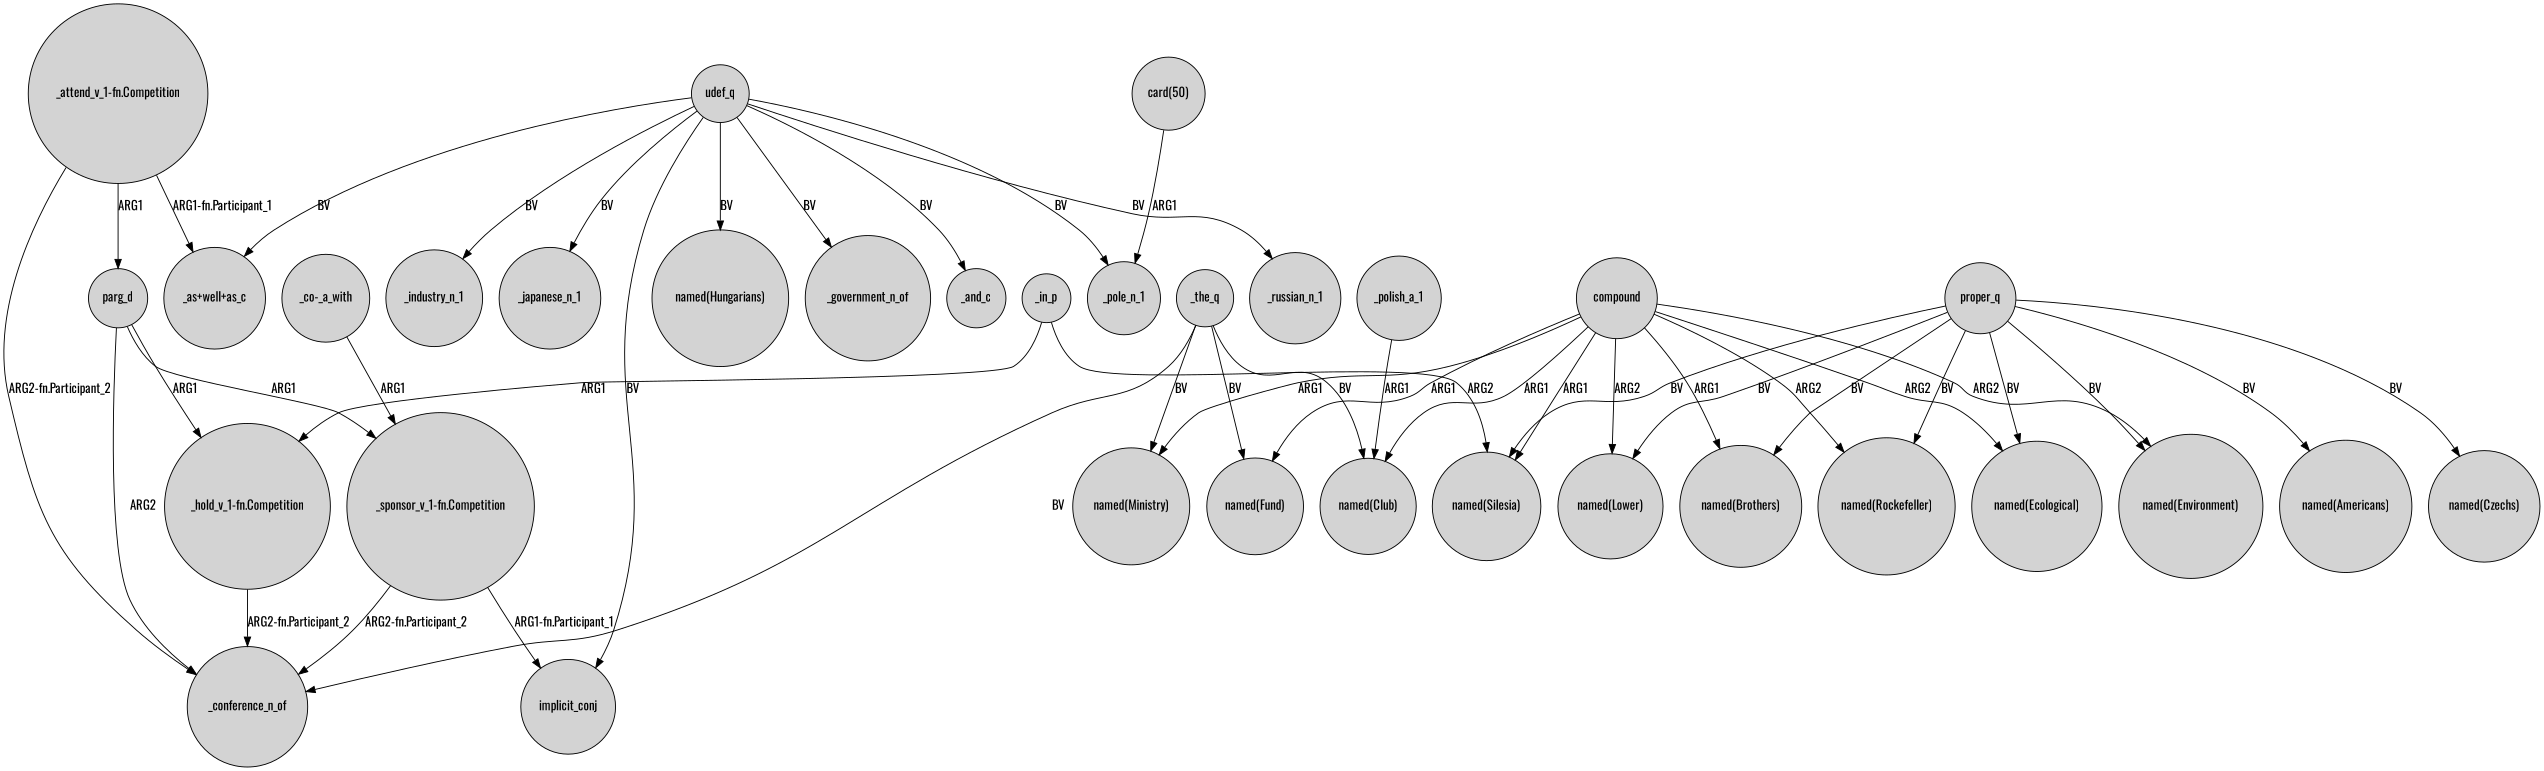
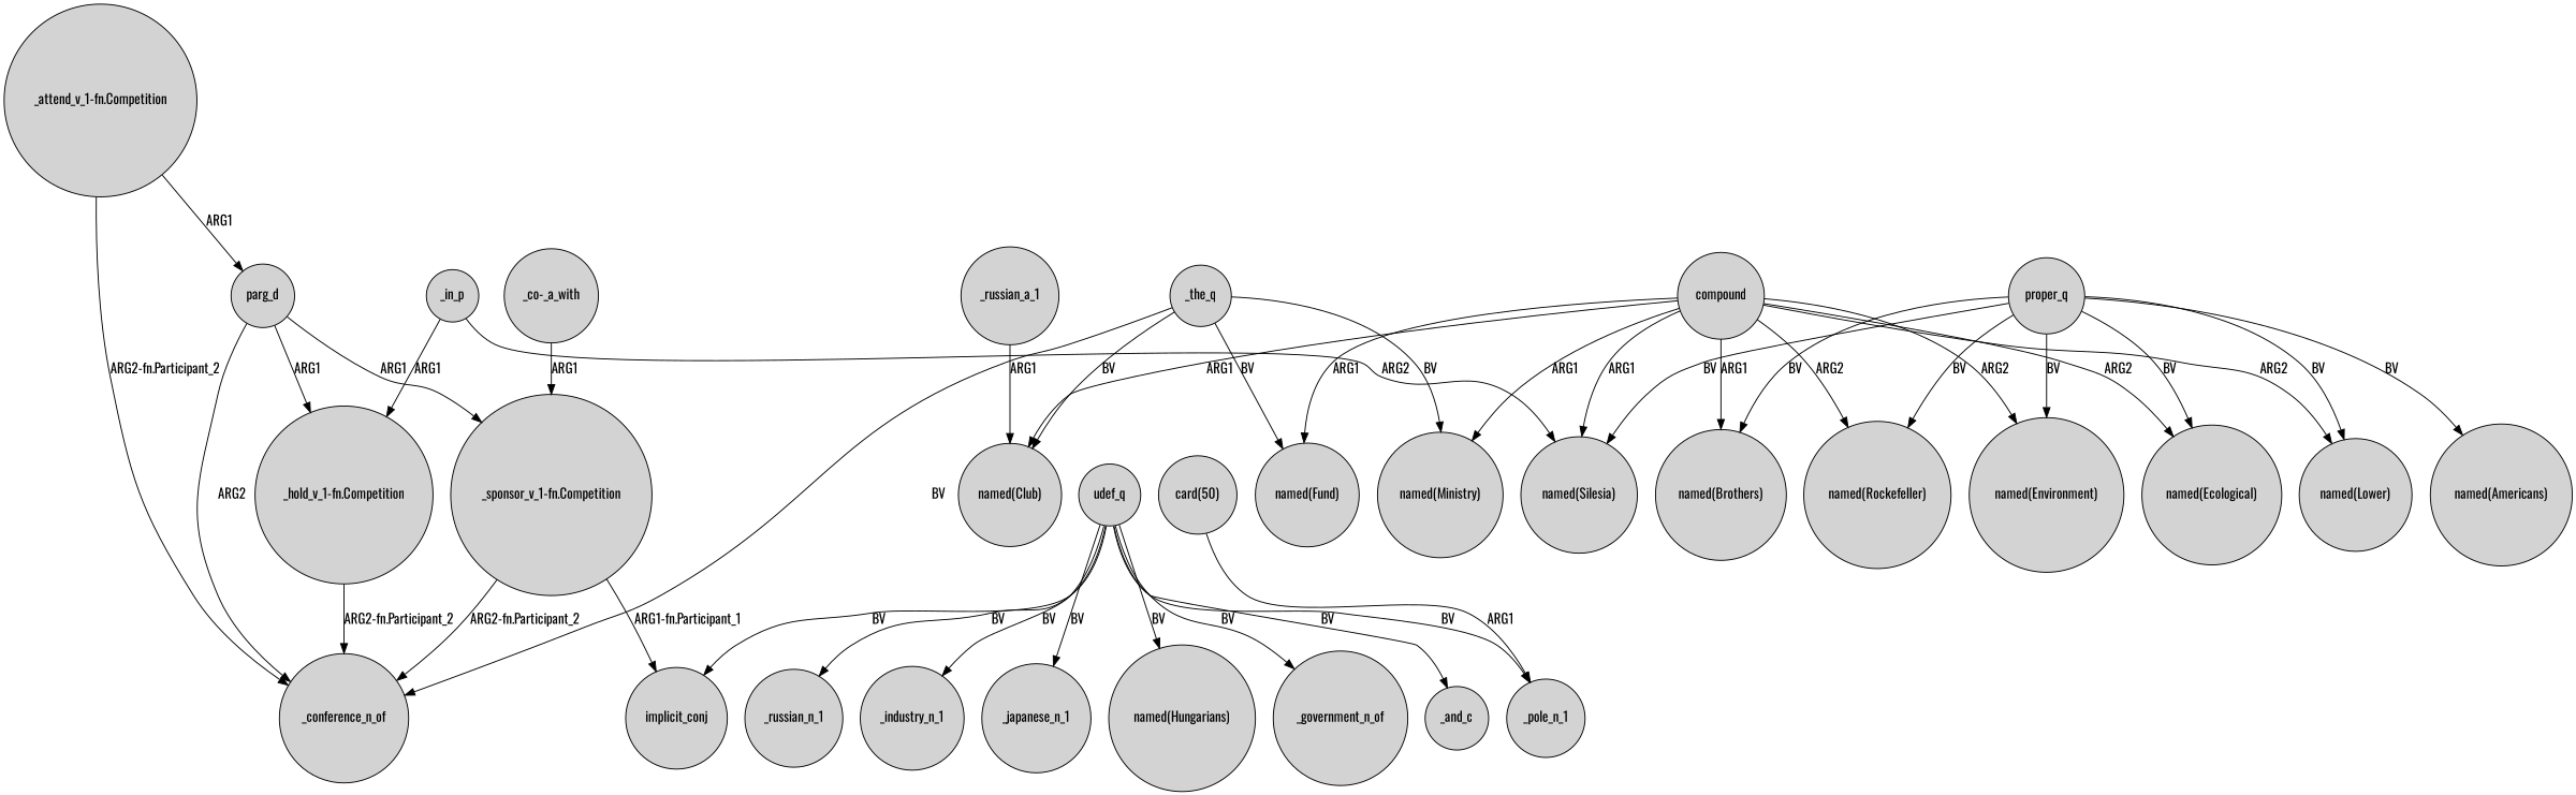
  digraph {
    fontname=Oswald
    node [fontname=Oswald shape=circle style=filled]
    edge [fontname=Oswald]
    parg_d
    "_hold_v_1-fn.Competition"
    "_sponsor_v_1-fn.Competition"
    _conference_n_of
    implicit_conj
    "_attend_v_1-fn.Competition"
-   "_as+well+as_c"
    compound
    "named(Ministry)"
    "named(Environment)"
    "named(Ecological)"
    "named(Lower)"
    "named(Fund)"
    "named(Club)"
    "named(Rockefeller)"
    "named(Brothers)"
    "named(Silesia)"
    proper_q
    "named(Americans)"
-   "named(Czechs)"
    udef_q
    _government_n_of
    _pole_n_1
    _and_c
    _russian_n_1
    _industry_n_1
    _japanese_n_1
    "named(Hungarians)"
    _the_q
    "card(50)"
    _in_p
    "_co-_a_with"
-   _polish_a_1
+   _polish_a_1 [label=_russian_a_1]
    parg_d -> "_hold_v_1-fn.Competition" [label=ARG1]
    parg_d -> "_sponsor_v_1-fn.Competition" [label=ARG1]
    parg_d -> _conference_n_of [label=ARG2]
    "_hold_v_1-fn.Competition" -> _conference_n_of [label="ARG2-fn.Participant_2"]
    "_sponsor_v_1-fn.Competition" -> _conference_n_of [label="ARG2-fn.Participant_2"]
    "_sponsor_v_1-fn.Competition" -> implicit_conj [label="ARG1-fn.Participant_1"]
    "_attend_v_1-fn.Competition" -> parg_d [label=ARG1]
    "_attend_v_1-fn.Competition" -> _conference_n_of [label="ARG2-fn.Participant_2"]
-   "_attend_v_1-fn.Competition" -> "_as+well+as_c" [label="ARG1-fn.Participant_1"]
    compound -> "named(Ministry)" [label=ARG1]
    compound -> "named(Environment)" [label=ARG2]
    compound -> "named(Ecological)" [label=ARG2]
    compound -> "named(Lower)" [label=ARG2]
    compound -> "named(Fund)" [label=ARG1]
    compound -> "named(Club)" [label=ARG1]
    compound -> "named(Rockefeller)" [label=ARG2]
    compound -> "named(Brothers)" [label=ARG1]
    compound -> "named(Silesia)" [label=ARG1]
    proper_q -> "named(Environment)" [label=BV]
    proper_q -> "named(Ecological)" [label=BV]
    proper_q -> "named(Lower)" [label=BV]
    proper_q -> "named(Rockefeller)" [label=BV]
    proper_q -> "named(Brothers)" [label=BV]
    proper_q -> "named(Silesia)" [label=BV]
    proper_q -> "named(Americans)" [label=BV]
-   proper_q -> "named(Czechs)" [label=BV]
    udef_q -> implicit_conj [label=BV]
-   udef_q -> "_as+well+as_c" [label=BV]
    udef_q -> _government_n_of [label=BV]
    udef_q -> _pole_n_1 [label=BV]
    udef_q -> _and_c [label=BV]
    udef_q -> _russian_n_1 [label=BV]
    udef_q -> _industry_n_1 [label=BV]
    udef_q -> _japanese_n_1 [label=BV]
    udef_q -> "named(Hungarians)" [label=BV]
    _the_q -> _conference_n_of [label=BV]
    _the_q -> "named(Ministry)" [label=BV]
    _the_q -> "named(Fund)" [label=BV]
    _the_q -> "named(Club)" [label=BV]
    "card(50)" -> _pole_n_1 [label=ARG1]
    _in_p -> "_hold_v_1-fn.Competition" [label=ARG1]
    _in_p -> "named(Silesia)" [label=ARG2]
    "_co-_a_with" -> "_sponsor_v_1-fn.Competition" [label=ARG1]
    _polish_a_1 -> "named(Club)" [label=ARG1]
  }
